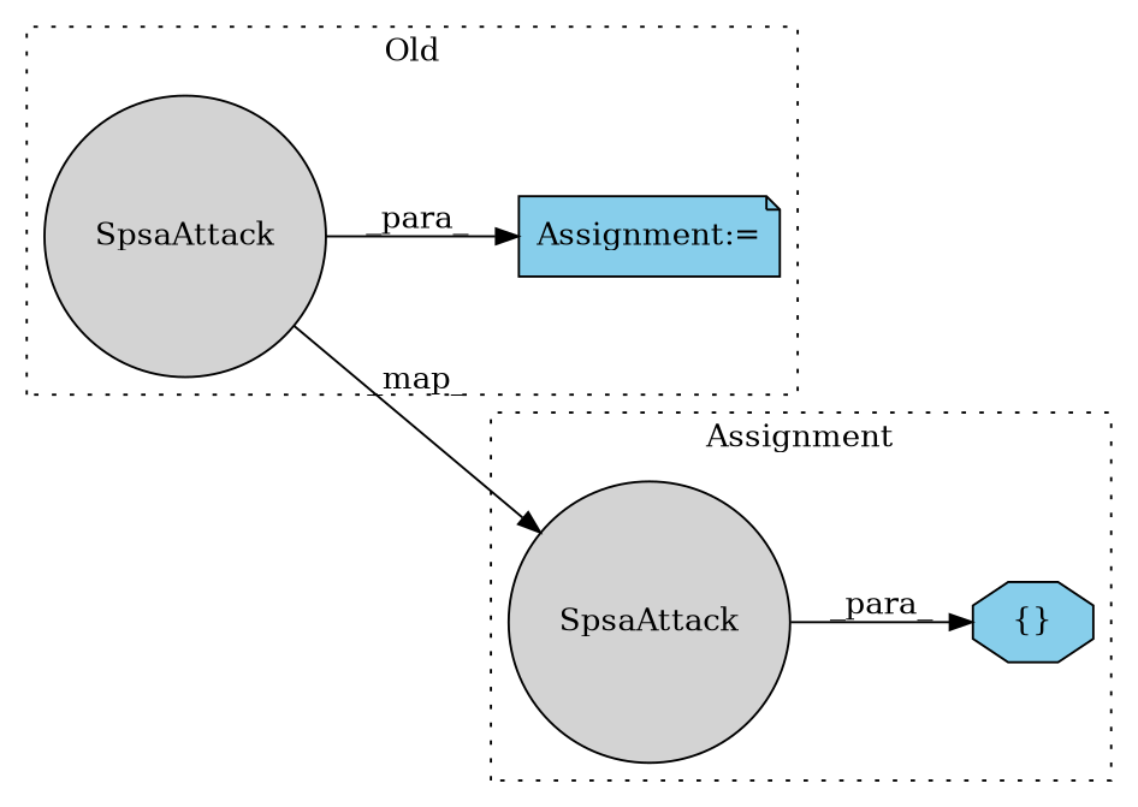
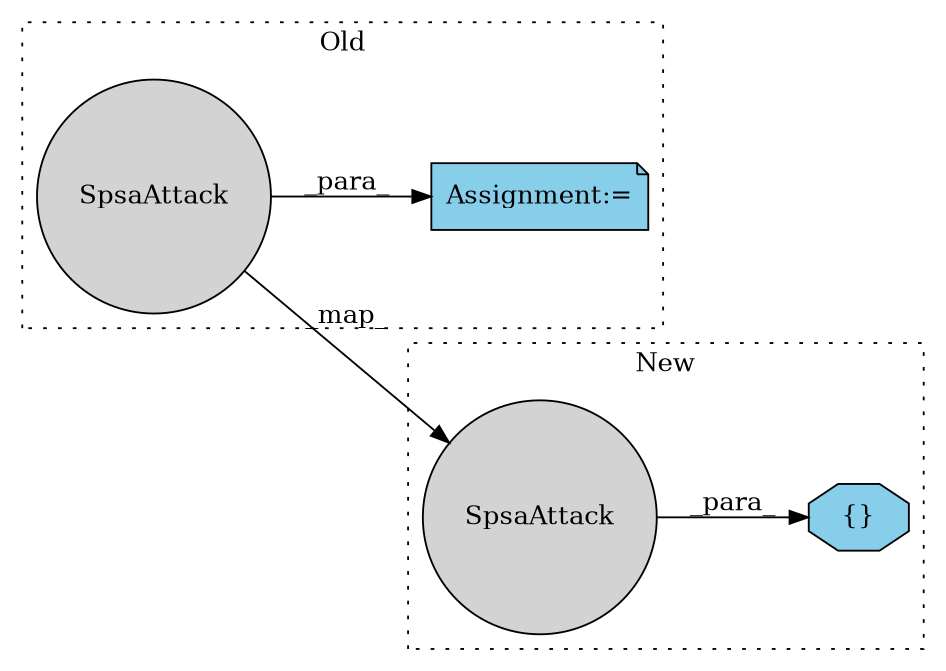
  digraph {
    rankdir=LR
    node [a=32 l="11,1" shape=circle style=filled fillcolor=lightgrey]
    n1 [label=SpsaAttack s="3925,3986"]
    n2 [a=7 l=1 label="Assignment:=" s=3916 shape=note fillcolor=skyblue]
    n3 [label=SpsaAttack s="3950,4011"]
    n4 [a=4 l="1,1" label="{}" s="3920,4137" shape=octagon fillcolor=skyblue]
    subgraph cluster_1 {
      label=Old
      style=dotted
      n1
      n2
    }
    subgraph cluster_2 {
-     label=Assignment
+     label=New
      style=dotted
      n3
      n4
    }
    n1 -> n2 [label=_para_]
    n1 -> n3 [label=_map_]
    n3 -> n4 [label=_para_]
  }
